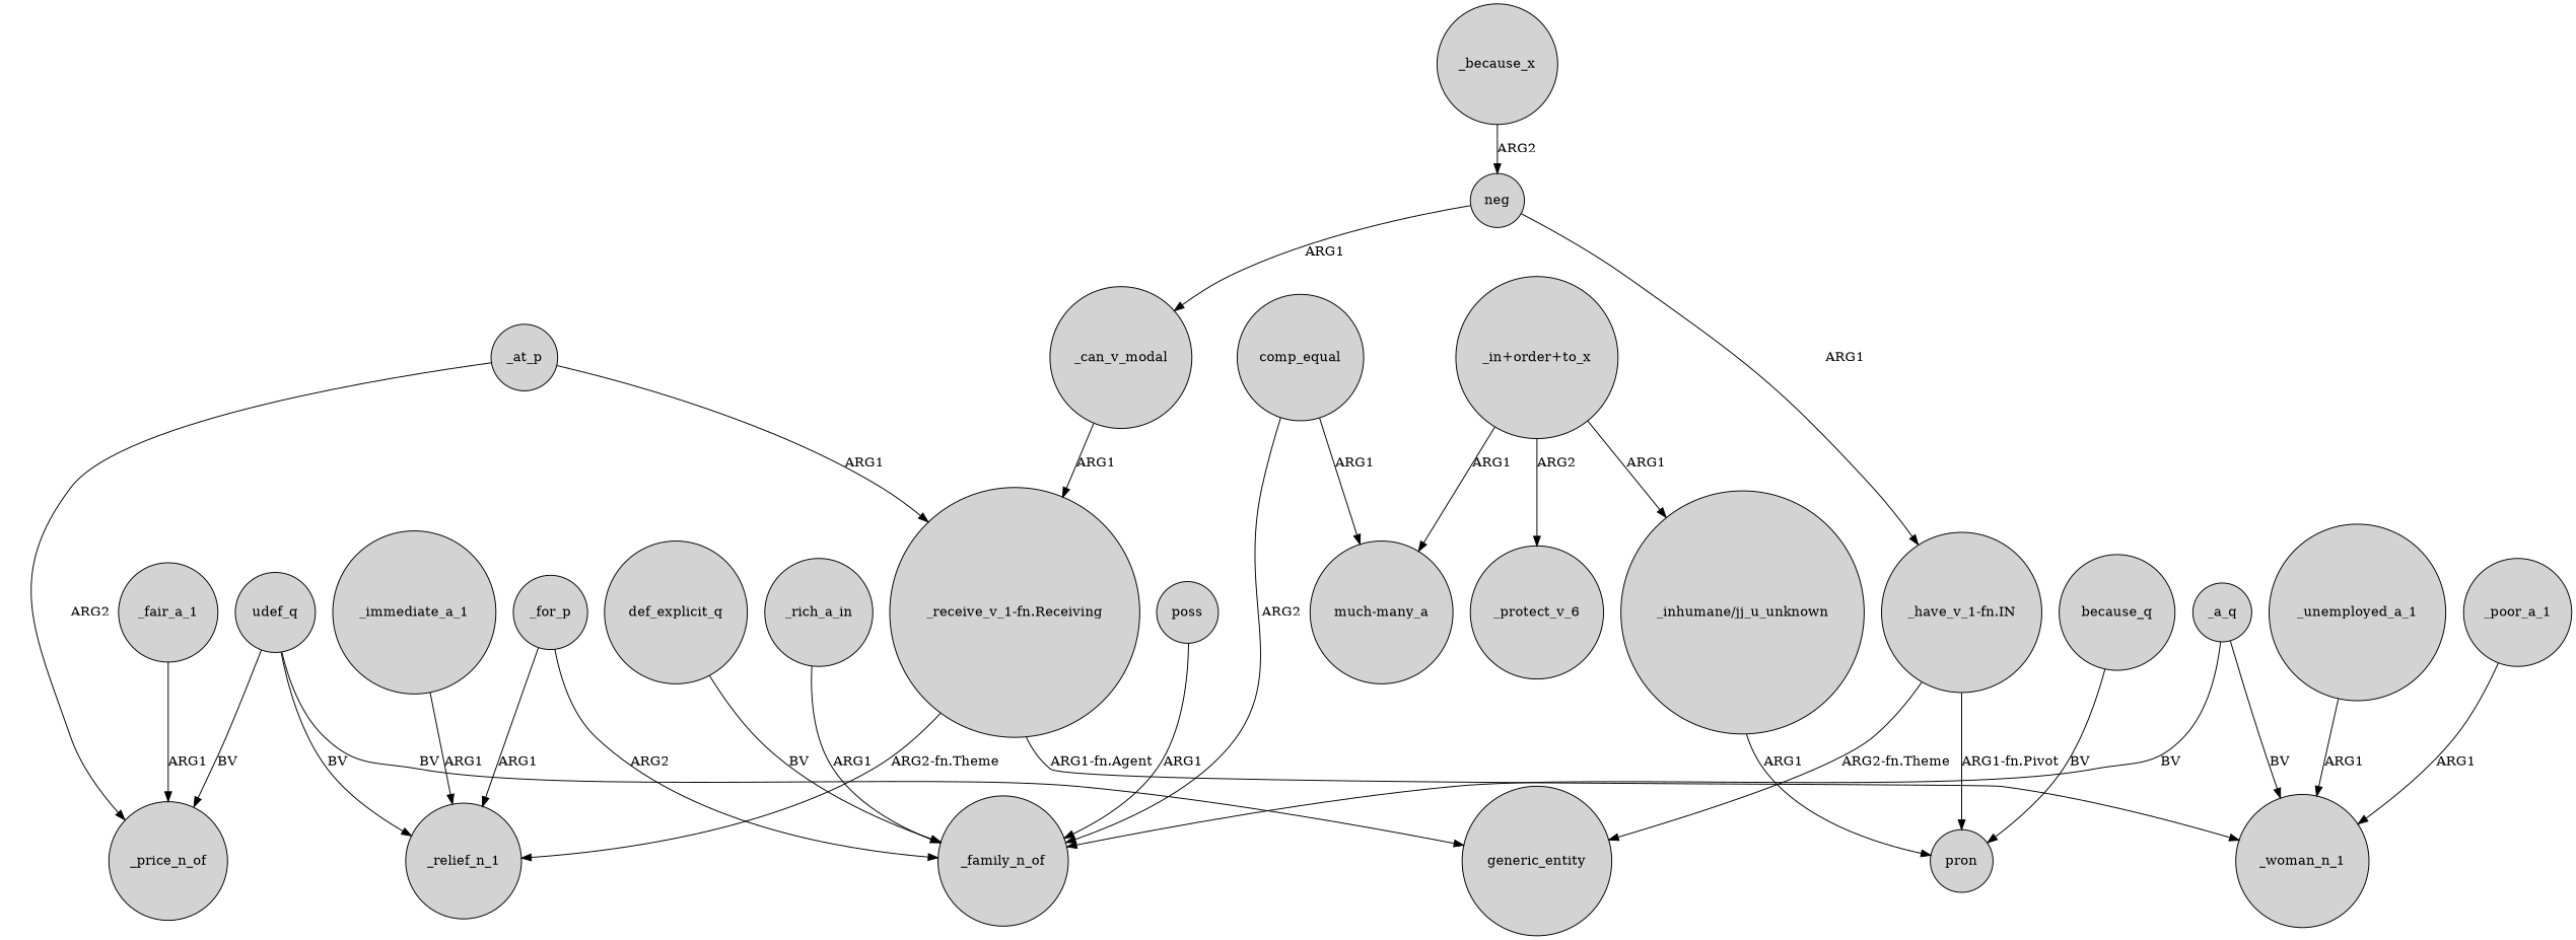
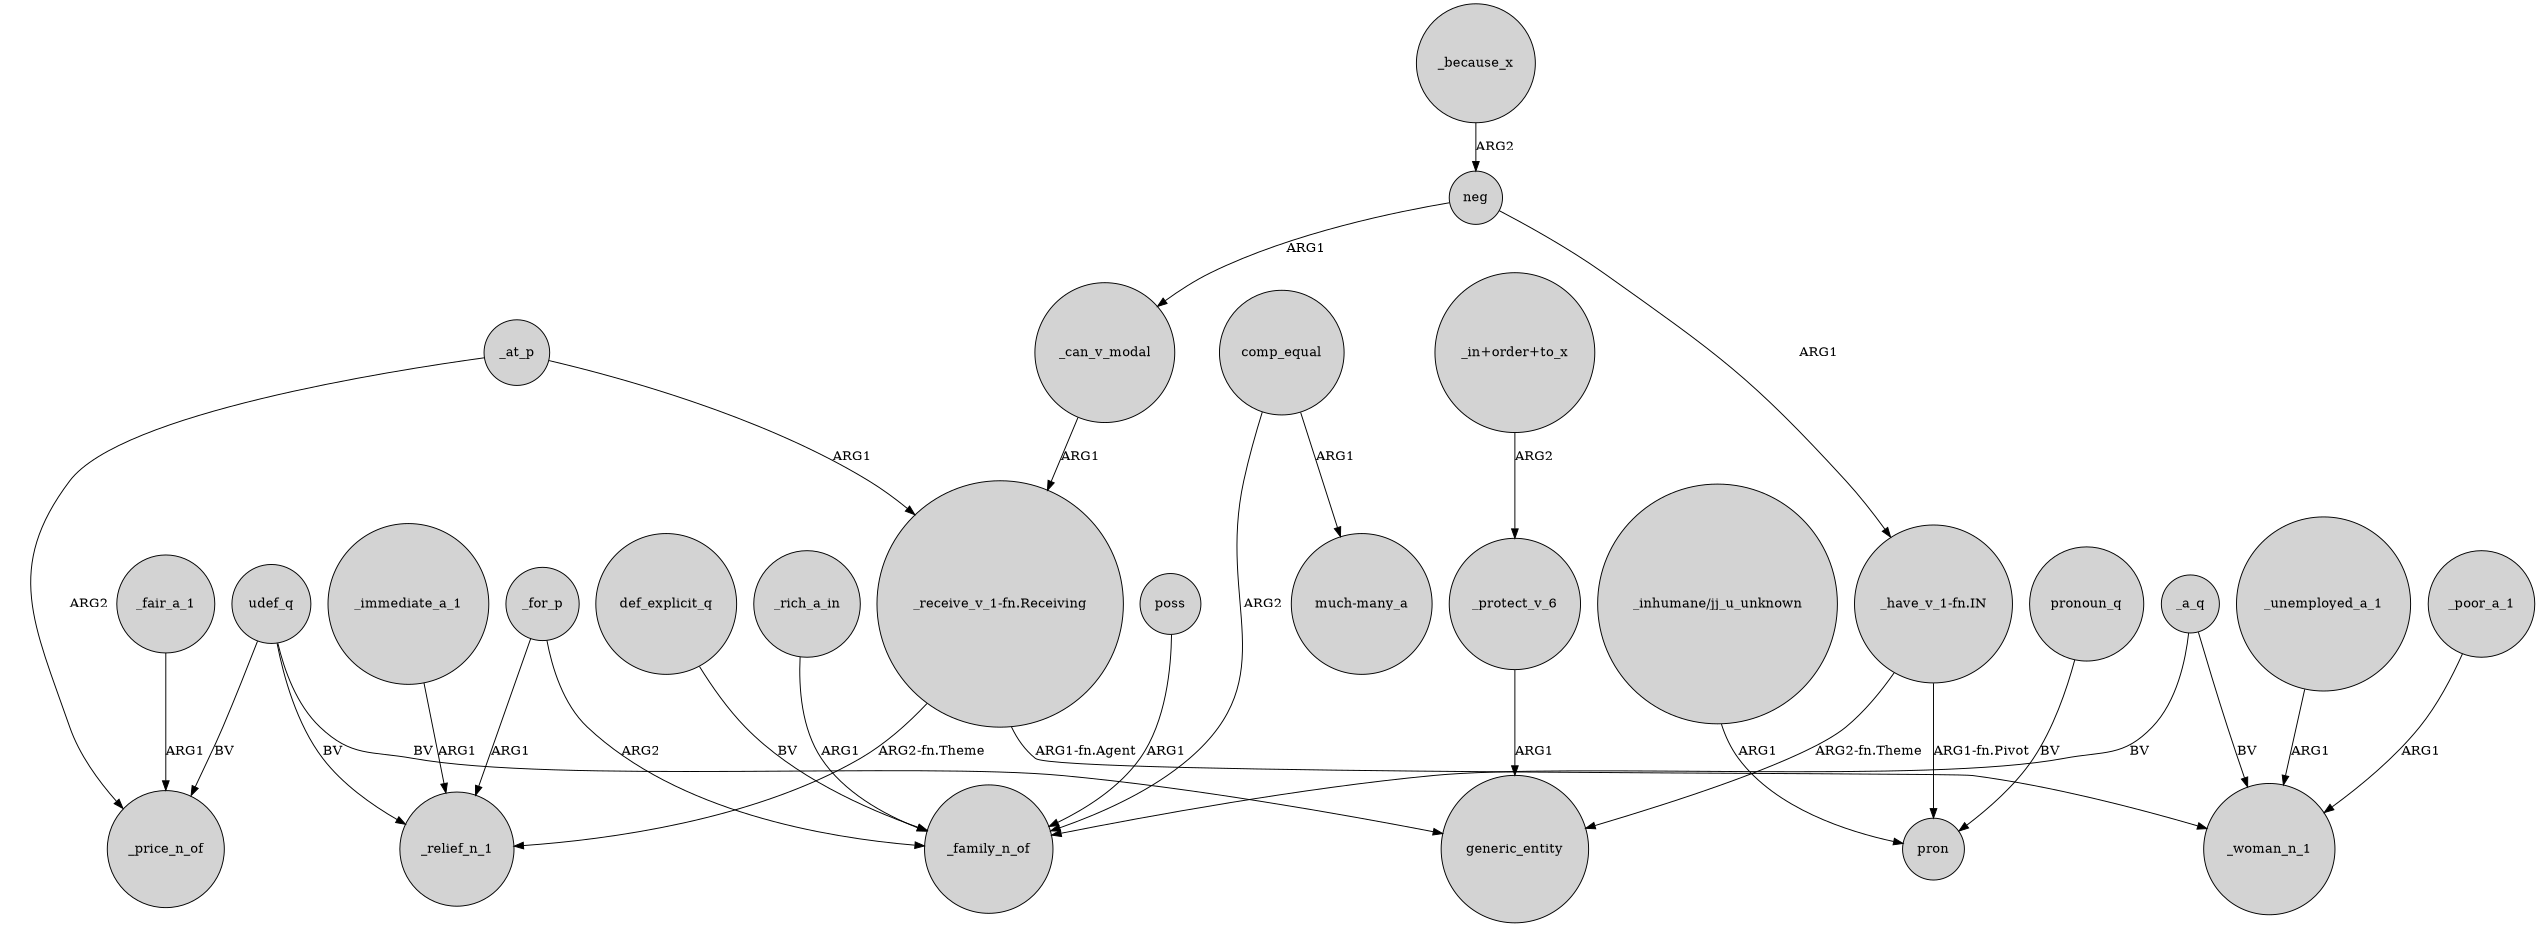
  digraph {
    node [shape=circle style=filled]
    udef_q
    _price_n_of
    generic_entity
    _relief_n_1
    _for_p
    _family_n_of
    poss
    neg
    "_have_v_1-fn.IN"
    _can_v_modal
    pron
    "_receive_v_1-fn.Receiving"
    n13 [label=_protect_v_6]
    "_in+order+to_x"
    "_inhumane/jj_u_unknown"
    "much-many_a"
    comp_equal
    _woman_n_1
    _because_x
    _at_p
-   pronoun_q [label=because_q]
+   pronoun_q
    _immediate_a_1
    _poor_a_1
    _unemployed_a_1
    _a_q
    _fair_a_1
    def_explicit_q
    _rich_a_in
    udef_q -> _price_n_of [label=BV]
    udef_q -> generic_entity [label=BV]
    udef_q -> _relief_n_1 [label=BV]
    _for_p -> _relief_n_1 [label=ARG1]
    _for_p -> _family_n_of [label=ARG2]
    poss -> _family_n_of [label=ARG1]
    neg -> "_have_v_1-fn.IN" [label=ARG1]
    neg -> _can_v_modal [label=ARG1]
    "_have_v_1-fn.IN" -> generic_entity [label="ARG2-fn.Theme"]
    "_have_v_1-fn.IN" -> pron [label="ARG1-fn.Pivot"]
    _can_v_modal -> "_receive_v_1-fn.Receiving" [label=ARG1]
    "_receive_v_1-fn.Receiving" -> _relief_n_1 [label="ARG2-fn.Theme"]
    "_receive_v_1-fn.Receiving" -> _woman_n_1 [label="ARG1-fn.Agent"]
+   n13 -> generic_entity [label=ARG1]
    "_in+order+to_x" -> n13 [label=ARG2]
-   "_in+order+to_x" -> "_inhumane/jj_u_unknown" [label=ARG1]
-   "_in+order+to_x" -> "much-many_a" [label=ARG1]
    "_inhumane/jj_u_unknown" -> pron [label=ARG1]
    comp_equal -> _family_n_of [label=ARG2]
    comp_equal -> "much-many_a" [label=ARG1]
    _because_x -> neg [label=ARG2]
    _at_p -> _price_n_of [label=ARG2]
    _at_p -> "_receive_v_1-fn.Receiving" [label=ARG1]
    pronoun_q -> pron [label=BV]
    _immediate_a_1 -> _relief_n_1 [label=ARG1]
    _poor_a_1 -> _woman_n_1 [label=ARG1]
    _unemployed_a_1 -> _woman_n_1 [label=ARG1]
    _a_q -> _family_n_of [label=BV]
    _a_q -> _woman_n_1 [label=BV]
    _fair_a_1 -> _price_n_of [label=ARG1]
    def_explicit_q -> _family_n_of [label=BV]
    _rich_a_in -> _family_n_of [label=ARG1]
  }
